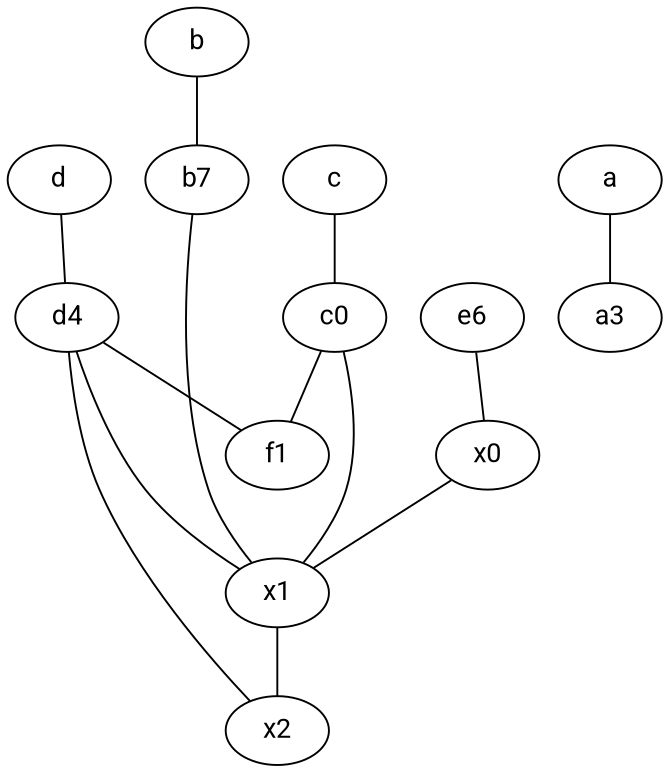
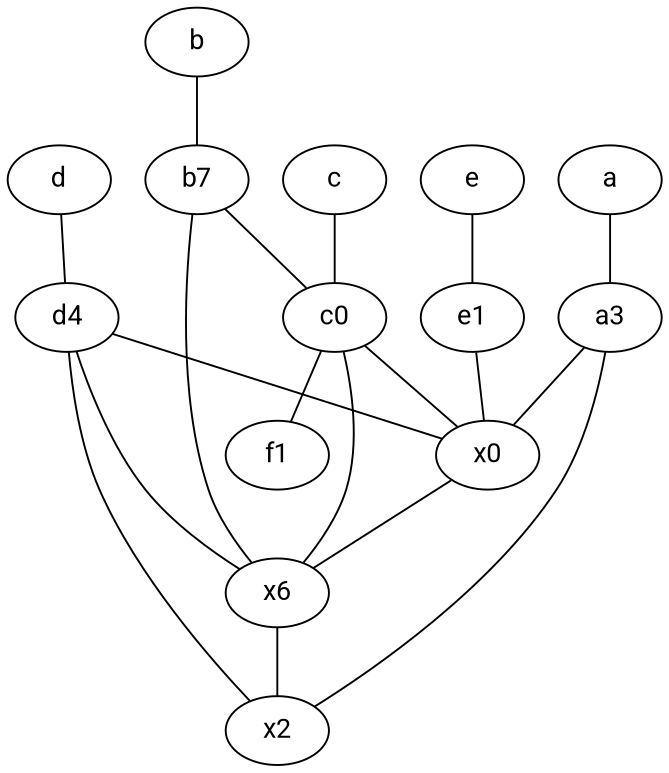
  graph {
    fontname=Roboto
    node [fontname=Roboto labelfontsize=50]
    edge [fontname=Roboto]
    n1 [label=d4]
    d
-   x1
+   x1 [label=x6]
    f1
    x2
    n6 [label=b7]
    n7 [label=c0]
    x0
-   e1 [label=e6]
+   e
+   e1
    b
    n12 [label=a3]
    a
    c
    n1 -- x1
-   n1 -- f1
+   n1 -- x0
    n1 -- x2
    d -- n1
    x1 -- x2
    n6 -- x1
+   n6 -- n7
    n7 -- x1
    n7 -- f1
+   n7 -- x0
    x0 -- x1
+   e -- e1
    e1 -- x0
    b -- n6
+   n12 -- x2
+   n12 -- x0
    a -- n12
    c -- n7
  }
